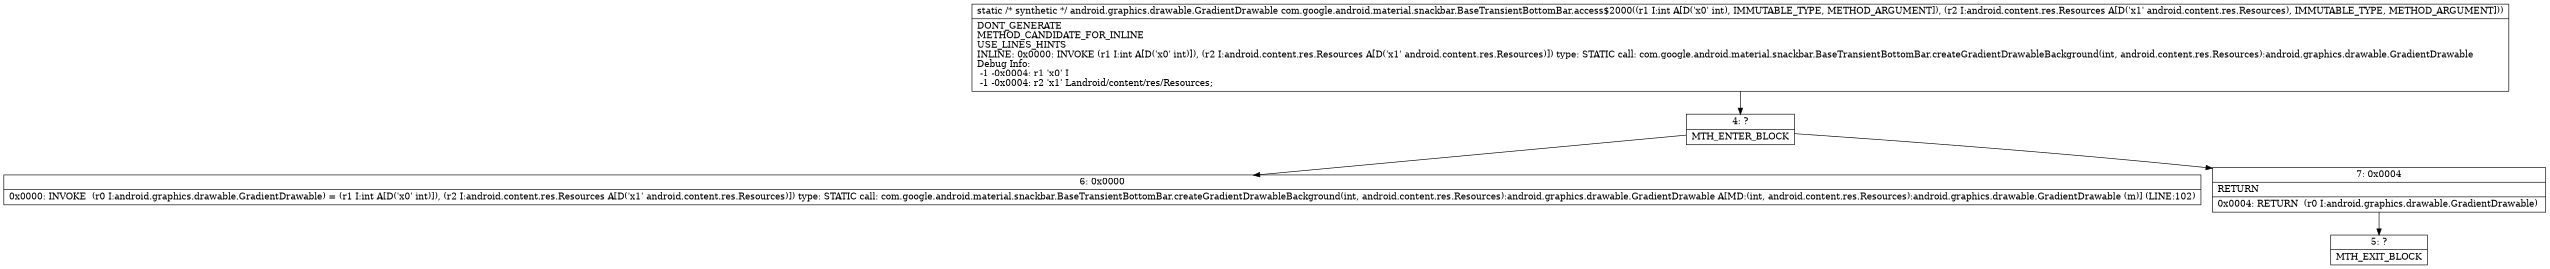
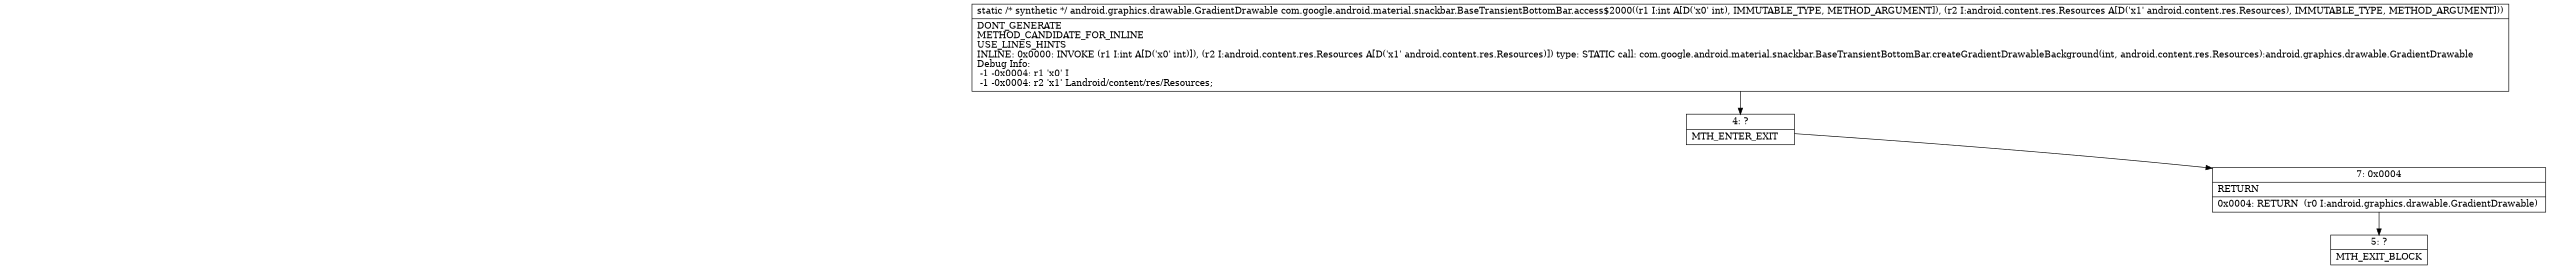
  digraph {
    node [shape=record]
-   n1 [label="{4\:\ ?|MTH_ENTER_BLOCK\l}"]
-   n2 [label="{6\:\ 0x0000|0x0000: INVOKE  (r0 I:android.graphics.drawable.GradientDrawable) = (r1 I:int A[D('x0' int)]), (r2 I:android.content.res.Resources A[D('x1' android.content.res.Resources)]) type: STATIC call: com.google.android.material.snackbar.BaseTransientBottomBar.createGradientDrawableBackground(int, android.content.res.Resources):android.graphics.drawable.GradientDrawable A[MD:(int, android.content.res.Resources):android.graphics.drawable.GradientDrawable (m)] (LINE:102)\l}"]
+   n1 [label="{4\:\ ?|MTH_ENTER_EXIT\l}"]
    n3 [label="{7\:\ 0x0004|RETURN\l|0x0004: RETURN  (r0 I:android.graphics.drawable.GradientDrawable) \l}"]
    n4 [label="{5\:\ ?|MTH_EXIT_BLOCK\l}"]
    n5 [label="{static \/* synthetic *\/ android.graphics.drawable.GradientDrawable com.google.android.material.snackbar.BaseTransientBottomBar.access$2000((r1 I:int A[D('x0' int), IMMUTABLE_TYPE, METHOD_ARGUMENT]), (r2 I:android.content.res.Resources A[D('x1' android.content.res.Resources), IMMUTABLE_TYPE, METHOD_ARGUMENT]))  | DONT_GENERATE\lMETHOD_CANDIDATE_FOR_INLINE\lUSE_LINES_HINTS\lINLINE: 0x0000: INVOKE  (r1 I:int A[D('x0' int)]), (r2 I:android.content.res.Resources A[D('x1' android.content.res.Resources)]) type: STATIC call: com.google.android.material.snackbar.BaseTransientBottomBar.createGradientDrawableBackground(int, android.content.res.Resources):android.graphics.drawable.GradientDrawable\lDebug Info:\l  \-1 \-0x0004: r1 'x0' I\l  \-1 \-0x0004: r2 'x1' Landroid\/content\/res\/Resources;\l}"]
-   n1 -> n2
    n1 -> n3
    n3 -> n4
    n5 -> n1
  }
